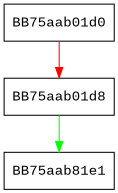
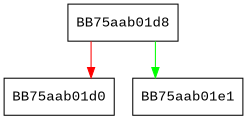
  digraph {
    fontname="Liberation Mono"
    splines=ortho
    node [fontname="Liberation Mono" shape=box]
    edge [fontname="Liberation Mono"]
    BB75aab01d0
    BB75aab01d8
-   BB75aab01e1 [label=BB75aab81e1]
-   BB75aab01d0 -> BB75aab01d8 [color=red]
+   BB75aab01e1
+   BB75aab01d8 -> BB75aab01d0 [color=red]
    BB75aab01d8 -> BB75aab01e1 [color=green]
  }
